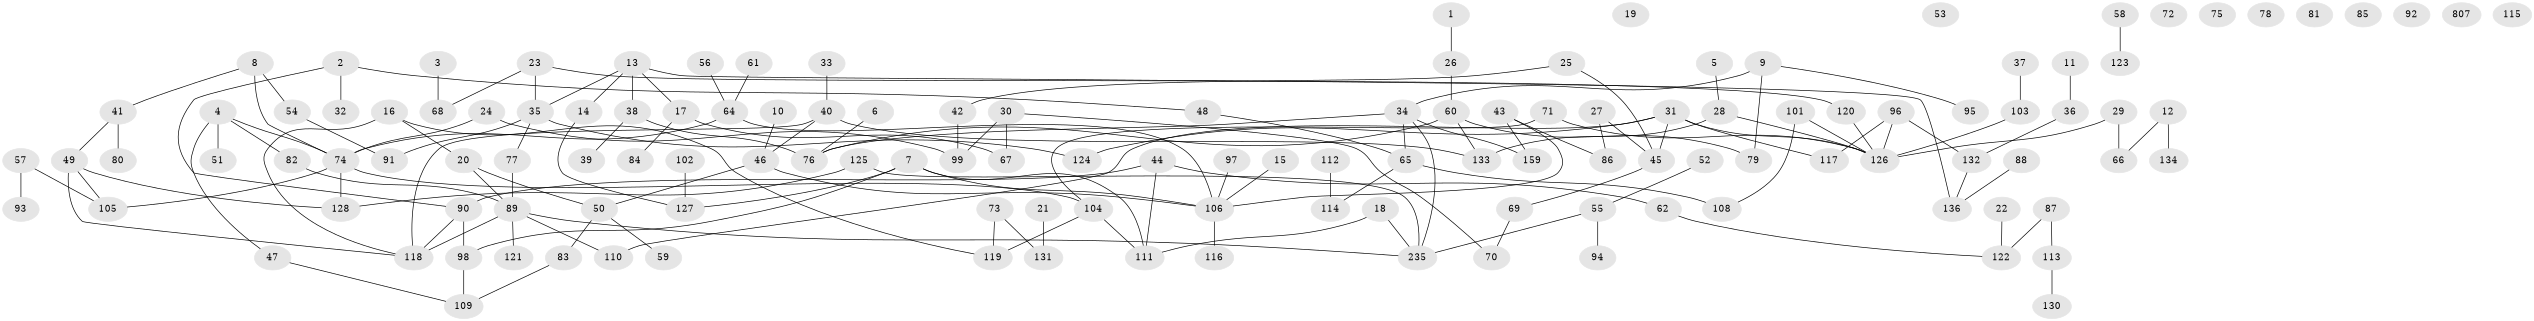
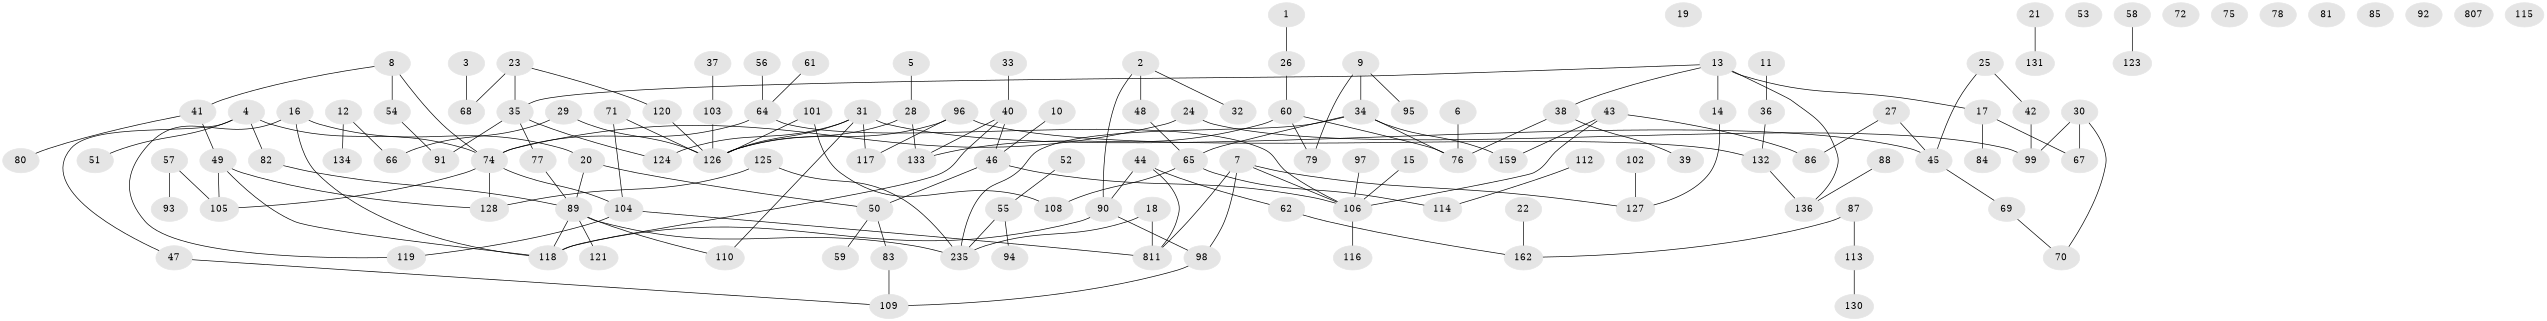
  graph {
    node [color=gray90 style=filled]
    1
    26
    60
    2
    32
    48
    90
    65
    98
    118
    3
    68
    4
    47
    51
    74
    82
    109
    105
    128
    104
    89
    5
    28
    126
    133
    6
    76
    7
    106
-   111
+   111 [label=811]
    127
    116
    8
    41
    54
    49
    80
    91
    9
    34
    79
    95
    n44 [label=235]
    n45 [label=159]
    10
    46
    50
    11
    36
    132
    12
    66
    134
    13
    14
    17
    35
    38
    136
    67
    84
    124
    77
    39
    15
    16
    20
    119
    18
    19
    59
    83
    110
    121
    21
    131
    22
-   122
+   122 [label=162]
    23
    120
    24
    99
    25
    42
    45
    69
    27
    86
    29
    30
    70
    31
    117
    33
    40
    108
    114
    37
    103
    43
    44
    62
    52
    55
    94
    53
    56
    64
    57
    93
    58
    123
    61
    71
    72
-   73
    75
    78
    81
    85
    87
    113
    130
    88
    92
    96
    97
    101
    102
    n131 [label=807]
    112
    115
    125
    1 -- 26
    26 -- 60
    60 -- 133
    60 -- 76
    60 -- 79
    2 -- 32
    2 -- 48
    2 -- 90
    48 -- 65
    90 -- 98
    90 -- 118
    65 -- 108
    65 -- 114
    98 -- 109
    3 -- 68
    4 -- 47
    4 -- 51
    4 -- 74
    4 -- 82
    47 -- 109
    74 -- 105
    74 -- 128
    74 -- 104
    82 -- 89
    104 -- 111
    104 -- 119
    89 -- 118
    89 -- n44
    89 -- 110
    89 -- 121
    5 -- 28
    28 -- 126
    28 -- 133
    6 -- 76
    7 -- 98
    7 -- 106
    7 -- 111
    7 -- 127
    106 -- 116
    8 -- 74
    8 -- 41
    8 -- 54
    41 -- 49
    41 -- 80
    54 -- 91
    49 -- 118
    49 -- 105
    49 -- 128
    9 -- 34
    9 -- 79
    9 -- 95
    34 -- 65
    34 -- 76
    34 -- n44
    34 -- n45
    10 -- 46
    46 -- 106
    46 -- 50
    50 -- 59
    50 -- 83
    11 -- 36
    36 -- 132
    132 -- 136
    12 -- 66
    12 -- 134
    13 -- 14
    13 -- 17
    13 -- 35
    13 -- 38
    13 -- 136
    14 -- 127
    17 -- 67
    17 -- 84
    35 -- 91
    35 -- 124
    35 -- 77
    38 -- 76
    38 -- 39
    77 -- 89
    15 -- 106
    16 -- 118
    16 -- 20
    16 -- 119
    20 -- 89
    20 -- 50
    18 -- 111
    18 -- n44
    83 -- 109
    21 -- 131
    22 -- 122
    23 -- 68
    23 -- 35
    23 -- 120
    120 -- 126
    24 -- 74
    24 -- 99
    25 -- 42
    25 -- 45
    42 -- 99
    45 -- 69
    69 -- 70
    27 -- 45
    27 -- 86
    29 -- 126
    29 -- 66
    30 -- 67
    30 -- 99
    30 -- 70
    31 -- 126
    31 -- 124
    31 -- 110
    31 -- 45
    31 -- 117
    33 -- 40
    40 -- 118
    40 -- 133
    40 -- 46
    37 -- 103
    103 -- 126
    43 -- 106
    43 -- n45
    43 -- 86
    44 -- 90
    44 -- 111
    44 -- 62
    62 -- 122
    52 -- 55
    55 -- n44
    55 -- 94
    56 -- 64
    64 -- 74
    64 -- 106
    57 -- 105
    57 -- 93
    58 -- 123
    61 -- 64
    71 -- 104
    71 -- 126
-   73 -- 119
-   73 -- 131
    87 -- 122
    87 -- 113
    113 -- 130
    88 -- 136
    96 -- 126
    96 -- 132
    96 -- 117
    97 -- 106
    101 -- 126
    101 -- 108
    102 -- 127
    112 -- 114
    125 -- 128
    125 -- n44
  }
